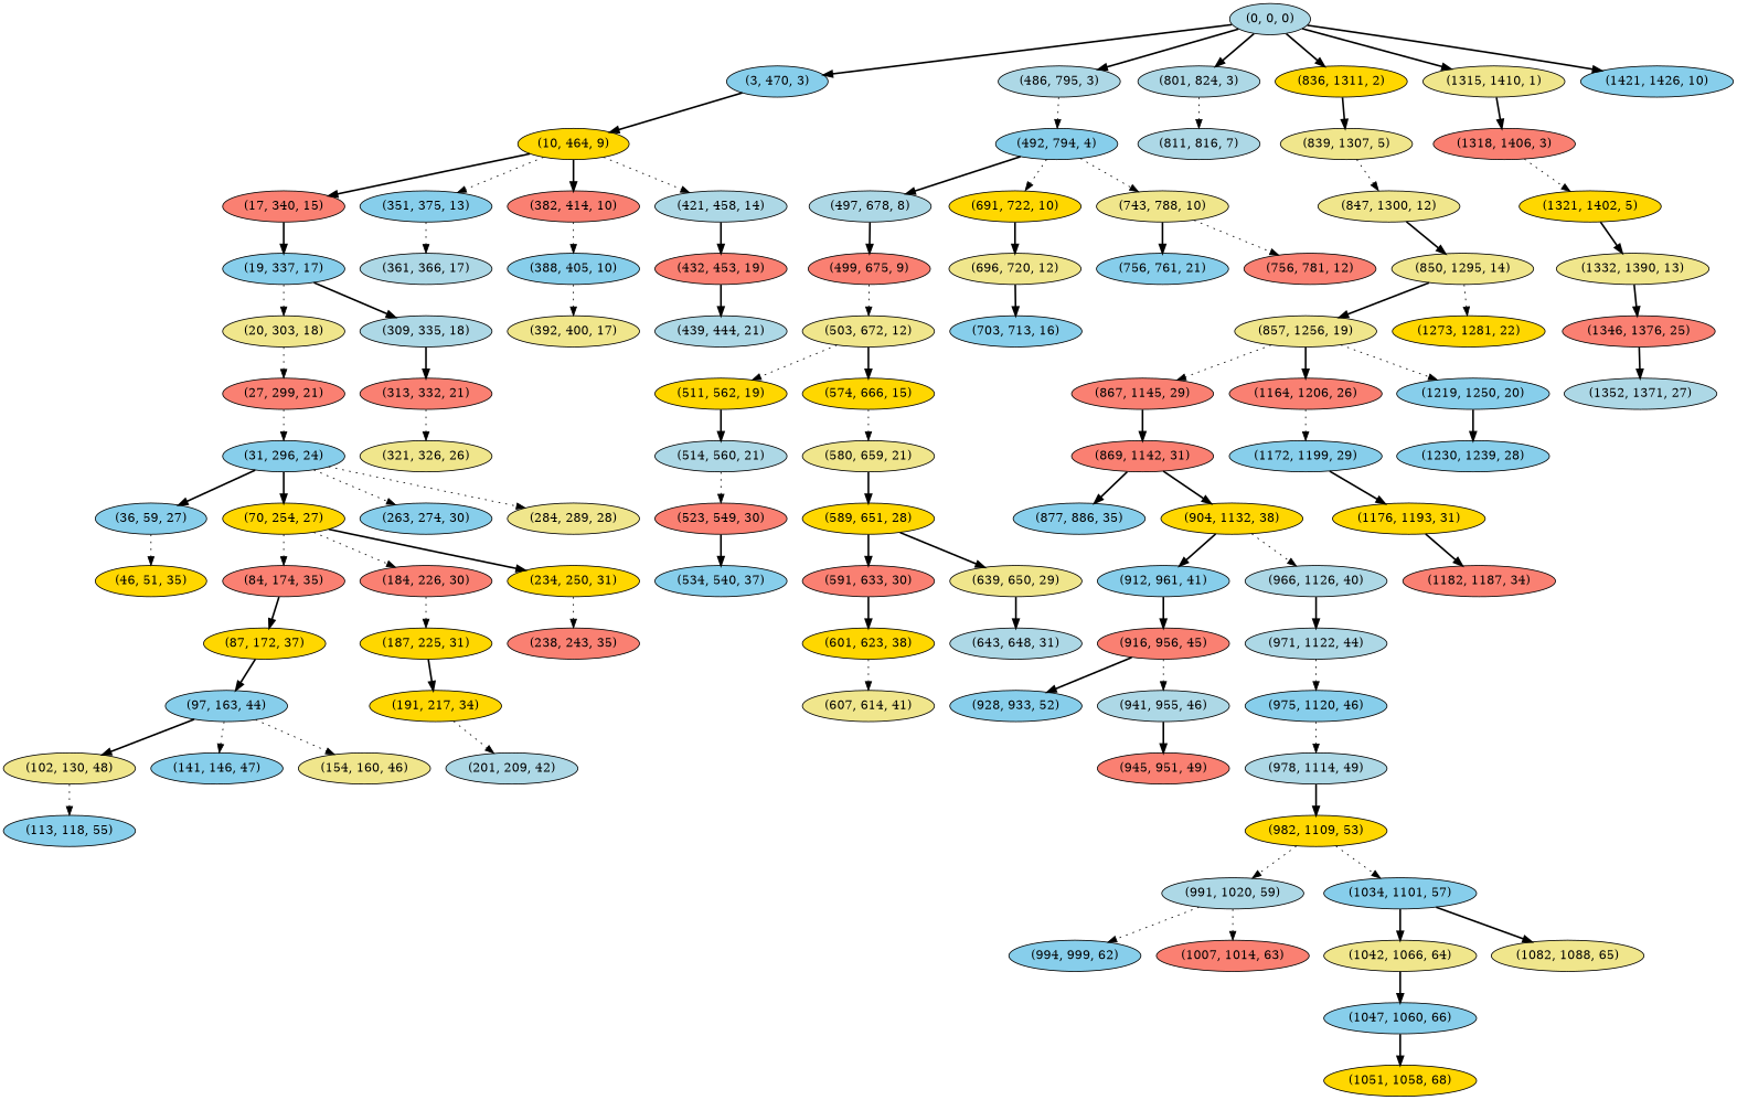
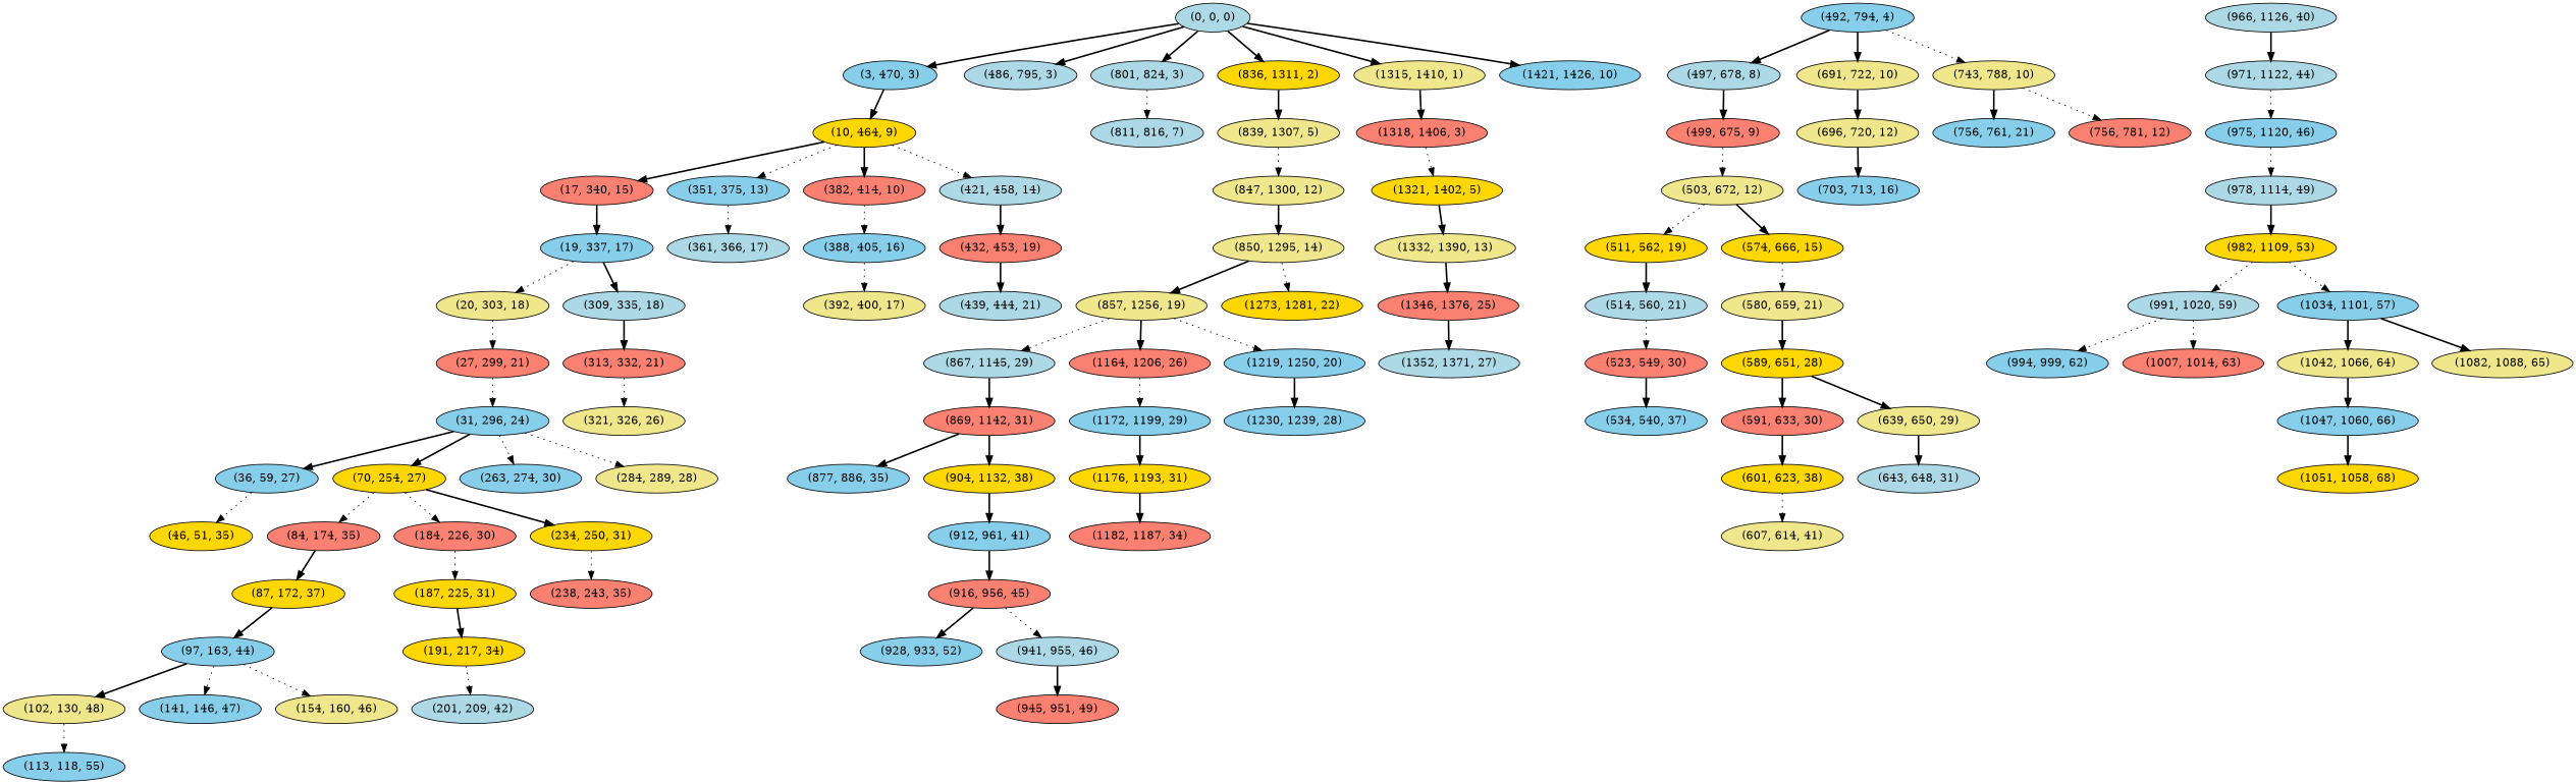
  digraph {
    node [fillcolor=skyblue style=filled]
    edge [style=bold]
    "(0, 0, 0)" [fillcolor=lightblue]
    "(3, 470, 3)"
    "(486, 795, 3)" [fillcolor=lightblue]
    "(801, 824, 3)" [fillcolor=lightblue]
    "(836, 1311, 2)" [fillcolor=gold]
    "(1315, 1410, 1)" [fillcolor=khaki]
    "(1421, 1426, 10)"
    "(10, 464, 9)" [fillcolor=gold]
    "(492, 794, 4)"
    "(811, 816, 7)" [fillcolor=lightblue]
    "(839, 1307, 5)" [fillcolor=khaki]
    "(1318, 1406, 3)" [fillcolor=salmon]
    "(17, 340, 15)" [fillcolor=salmon]
    "(351, 375, 13)"
    "(382, 414, 10)" [fillcolor=salmon]
    "(421, 458, 14)" [fillcolor=lightblue]
    "(19, 337, 17)"
    "(361, 366, 17)" [fillcolor=lightblue]
-   "(388, 405, 16)" [label="(388, 405, 10)"]
+   "(388, 405, 16)"
    "(432, 453, 19)" [fillcolor=salmon]
    "(20, 303, 18)" [fillcolor=khaki]
    "(309, 335, 18)" [fillcolor=lightblue]
    "(27, 299, 21)" [fillcolor=salmon]
    "(313, 332, 21)" [fillcolor=salmon]
    "(31, 296, 24)"
    "(36, 59, 27)"
    "(70, 254, 27)" [fillcolor=gold]
    "(263, 274, 30)"
    "(284, 289, 28)" [fillcolor=khaki]
    "(46, 51, 35)" [fillcolor=gold]
    "(84, 174, 35)" [fillcolor=salmon]
    "(184, 226, 30)" [fillcolor=salmon]
    "(234, 250, 31)" [fillcolor=gold]
    "(87, 172, 37)" [fillcolor=gold]
    "(187, 225, 31)" [fillcolor=gold]
    "(238, 243, 35)" [fillcolor=salmon]
    "(97, 163, 44)"
    "(102, 130, 48)" [fillcolor=khaki]
    "(141, 146, 47)"
    "(154, 160, 46)" [fillcolor=khaki]
    "(113, 118, 55)"
    "(191, 217, 34)" [fillcolor=gold]
    "(201, 209, 42)" [fillcolor=lightblue]
    "(321, 326, 26)" [fillcolor=khaki]
    "(392, 400, 17)" [fillcolor=khaki]
    "(439, 444, 21)" [fillcolor=lightblue]
    "(497, 678, 8)" [fillcolor=lightblue]
-   "(691, 722, 10)" [fillcolor=gold]
+   "(691, 722, 10)" [fillcolor=khaki]
    "(743, 788, 10)" [fillcolor=khaki]
    "(499, 675, 9)" [fillcolor=salmon]
    "(696, 720, 12)" [fillcolor=khaki]
    "(756, 761, 21)"
    n53 [fillcolor=salmon label="(756, 781, 12)"]
    "(503, 672, 12)" [fillcolor=khaki]
    "(511, 562, 19)" [fillcolor=gold]
    "(574, 666, 15)" [fillcolor=gold]
    "(514, 560, 21)" [fillcolor=lightblue]
    "(580, 659, 21)" [fillcolor=khaki]
    "(523, 549, 30)" [fillcolor=salmon]
    "(534, 540, 37)"
    "(589, 651, 28)" [fillcolor=gold]
    "(591, 633, 30)" [fillcolor=salmon]
    "(639, 650, 29)" [fillcolor=khaki]
    "(601, 623, 38)" [fillcolor=gold]
    "(643, 648, 31)" [fillcolor=lightblue]
    "(607, 614, 41)" [fillcolor=khaki]
    "(703, 713, 16)"
    "(847, 1300, 12)" [fillcolor=khaki]
    "(850, 1295, 14)" [fillcolor=khaki]
    "(857, 1256, 19)" [fillcolor=khaki]
    "(1273, 1281, 22)" [fillcolor=gold]
-   "(867, 1145, 29)" [fillcolor=salmon]
+   "(867, 1145, 29)" [fillcolor=lightblue]
    "(1164, 1206, 26)" [fillcolor=salmon]
    "(1219, 1250, 20)"
    "(869, 1142, 31)" [fillcolor=salmon]
    "(1172, 1199, 29)"
    "(1230, 1239, 28)"
    "(877, 886, 35)"
    "(904, 1132, 38)" [fillcolor=gold]
    "(912, 961, 41)"
    "(966, 1126, 40)" [fillcolor=lightblue]
    "(916, 956, 45)" [fillcolor=salmon]
    "(971, 1122, 44)" [fillcolor=lightblue]
    "(928, 933, 52)"
    "(941, 955, 46)" [fillcolor=lightblue]
    "(945, 951, 49)" [fillcolor=salmon]
    "(975, 1120, 46)"
    "(978, 1114, 49)" [fillcolor=lightblue]
    "(982, 1109, 53)" [fillcolor=gold]
    "(991, 1020, 59)" [fillcolor=lightblue]
    "(1034, 1101, 57)"
    "(994, 999, 62)"
    "(1007, 1014, 63)" [fillcolor=salmon]
    "(1042, 1066, 64)" [fillcolor=khaki]
    "(1082, 1088, 65)" [fillcolor=khaki]
    "(1047, 1060, 66)"
    "(1051, 1058, 68)" [fillcolor=gold]
    "(1176, 1193, 31)" [fillcolor=gold]
    "(1182, 1187, 34)" [fillcolor=salmon]
    "(1321, 1402, 5)" [fillcolor=gold]
    "(1332, 1390, 13)" [fillcolor=khaki]
    "(1346, 1376, 25)" [fillcolor=salmon]
    "(1352, 1371, 27)" [fillcolor=lightblue]
    "(0, 0, 0)" -> "(3, 470, 3)"
    "(0, 0, 0)" -> "(486, 795, 3)"
    "(0, 0, 0)" -> "(801, 824, 3)"
    "(0, 0, 0)" -> "(836, 1311, 2)"
    "(0, 0, 0)" -> "(1315, 1410, 1)"
    "(0, 0, 0)" -> "(1421, 1426, 10)"
    "(3, 470, 3)" -> "(10, 464, 9)"
-   "(486, 795, 3)" -> "(492, 794, 4)" [style=dotted]
    "(801, 824, 3)" -> "(811, 816, 7)" [style=dotted]
    "(836, 1311, 2)" -> "(839, 1307, 5)"
    "(1315, 1410, 1)" -> "(1318, 1406, 3)"
    "(10, 464, 9)" -> "(17, 340, 15)"
    "(10, 464, 9)" -> "(351, 375, 13)" [style=dotted]
    "(10, 464, 9)" -> "(382, 414, 10)"
    "(10, 464, 9)" -> "(421, 458, 14)" [style=dotted]
    "(492, 794, 4)" -> "(497, 678, 8)"
-   "(492, 794, 4)" -> "(691, 722, 10)" [style=dotted]
+   "(492, 794, 4)" -> "(691, 722, 10)"
    "(492, 794, 4)" -> "(743, 788, 10)" [style=dotted]
    "(839, 1307, 5)" -> "(847, 1300, 12)" [style=dotted]
    "(1318, 1406, 3)" -> "(1321, 1402, 5)" [style=dotted]
    "(17, 340, 15)" -> "(19, 337, 17)"
    "(351, 375, 13)" -> "(361, 366, 17)" [style=dotted]
    "(382, 414, 10)" -> "(388, 405, 16)" [style=dotted]
    "(421, 458, 14)" -> "(432, 453, 19)"
    "(19, 337, 17)" -> "(20, 303, 18)" [style=dotted]
    "(19, 337, 17)" -> "(309, 335, 18)"
    "(388, 405, 16)" -> "(392, 400, 17)" [style=dotted]
    "(432, 453, 19)" -> "(439, 444, 21)"
    "(20, 303, 18)" -> "(27, 299, 21)" [style=dotted]
    "(309, 335, 18)" -> "(313, 332, 21)"
    "(27, 299, 21)" -> "(31, 296, 24)" [style=dotted]
    "(313, 332, 21)" -> "(321, 326, 26)" [style=dotted]
    "(31, 296, 24)" -> "(36, 59, 27)"
    "(31, 296, 24)" -> "(70, 254, 27)"
    "(31, 296, 24)" -> "(263, 274, 30)" [style=dotted]
    "(31, 296, 24)" -> "(284, 289, 28)" [style=dotted]
    "(36, 59, 27)" -> "(46, 51, 35)" [style=dotted]
    "(70, 254, 27)" -> "(84, 174, 35)" [style=dotted]
    "(70, 254, 27)" -> "(184, 226, 30)" [style=dotted]
    "(70, 254, 27)" -> "(234, 250, 31)"
    "(84, 174, 35)" -> "(87, 172, 37)"
    "(184, 226, 30)" -> "(187, 225, 31)" [style=dotted]
    "(234, 250, 31)" -> "(238, 243, 35)" [style=dotted]
    "(87, 172, 37)" -> "(97, 163, 44)"
    "(187, 225, 31)" -> "(191, 217, 34)"
    "(97, 163, 44)" -> "(102, 130, 48)"
    "(97, 163, 44)" -> "(141, 146, 47)" [style=dotted]
    "(97, 163, 44)" -> "(154, 160, 46)" [style=dotted]
    "(102, 130, 48)" -> "(113, 118, 55)" [style=dotted]
    "(191, 217, 34)" -> "(201, 209, 42)" [style=dotted]
    "(497, 678, 8)" -> "(499, 675, 9)"
    "(691, 722, 10)" -> "(696, 720, 12)"
    "(743, 788, 10)" -> "(756, 761, 21)"
    "(743, 788, 10)" -> n53 [style=dotted]
    "(499, 675, 9)" -> "(503, 672, 12)" [style=dotted]
    "(696, 720, 12)" -> "(703, 713, 16)"
    "(503, 672, 12)" -> "(511, 562, 19)" [style=dotted]
    "(503, 672, 12)" -> "(574, 666, 15)"
    "(511, 562, 19)" -> "(514, 560, 21)"
    "(574, 666, 15)" -> "(580, 659, 21)" [style=dotted]
    "(514, 560, 21)" -> "(523, 549, 30)" [style=dotted]
    "(580, 659, 21)" -> "(589, 651, 28)"
    "(523, 549, 30)" -> "(534, 540, 37)"
    "(589, 651, 28)" -> "(591, 633, 30)"
    "(589, 651, 28)" -> "(639, 650, 29)"
    "(591, 633, 30)" -> "(601, 623, 38)"
    "(639, 650, 29)" -> "(643, 648, 31)"
    "(601, 623, 38)" -> "(607, 614, 41)" [style=dotted]
    "(847, 1300, 12)" -> "(850, 1295, 14)"
    "(850, 1295, 14)" -> "(857, 1256, 19)"
    "(850, 1295, 14)" -> "(1273, 1281, 22)" [style=dotted]
    "(857, 1256, 19)" -> "(867, 1145, 29)" [style=dotted]
    "(857, 1256, 19)" -> "(1164, 1206, 26)"
    "(857, 1256, 19)" -> "(1219, 1250, 20)" [style=dotted]
    "(867, 1145, 29)" -> "(869, 1142, 31)"
    "(1164, 1206, 26)" -> "(1172, 1199, 29)" [style=dotted]
    "(1219, 1250, 20)" -> "(1230, 1239, 28)"
    "(869, 1142, 31)" -> "(877, 886, 35)"
    "(869, 1142, 31)" -> "(904, 1132, 38)"
    "(1172, 1199, 29)" -> "(1176, 1193, 31)"
    "(904, 1132, 38)" -> "(912, 961, 41)"
-   "(904, 1132, 38)" -> "(966, 1126, 40)" [style=dotted]
    "(912, 961, 41)" -> "(916, 956, 45)"
    "(966, 1126, 40)" -> "(971, 1122, 44)"
    "(916, 956, 45)" -> "(928, 933, 52)"
    "(916, 956, 45)" -> "(941, 955, 46)" [style=dotted]
    "(971, 1122, 44)" -> "(975, 1120, 46)" [style=dotted]
    "(941, 955, 46)" -> "(945, 951, 49)"
    "(975, 1120, 46)" -> "(978, 1114, 49)" [style=dotted]
    "(978, 1114, 49)" -> "(982, 1109, 53)"
    "(982, 1109, 53)" -> "(991, 1020, 59)" [style=dotted]
    "(982, 1109, 53)" -> "(1034, 1101, 57)" [style=dotted]
    "(991, 1020, 59)" -> "(994, 999, 62)" [style=dotted]
    "(991, 1020, 59)" -> "(1007, 1014, 63)" [style=dotted]
    "(1034, 1101, 57)" -> "(1042, 1066, 64)"
    "(1034, 1101, 57)" -> "(1082, 1088, 65)"
    "(1042, 1066, 64)" -> "(1047, 1060, 66)"
    "(1047, 1060, 66)" -> "(1051, 1058, 68)"
    "(1176, 1193, 31)" -> "(1182, 1187, 34)"
    "(1321, 1402, 5)" -> "(1332, 1390, 13)"
    "(1332, 1390, 13)" -> "(1346, 1376, 25)"
    "(1346, 1376, 25)" -> "(1352, 1371, 27)"
  }
